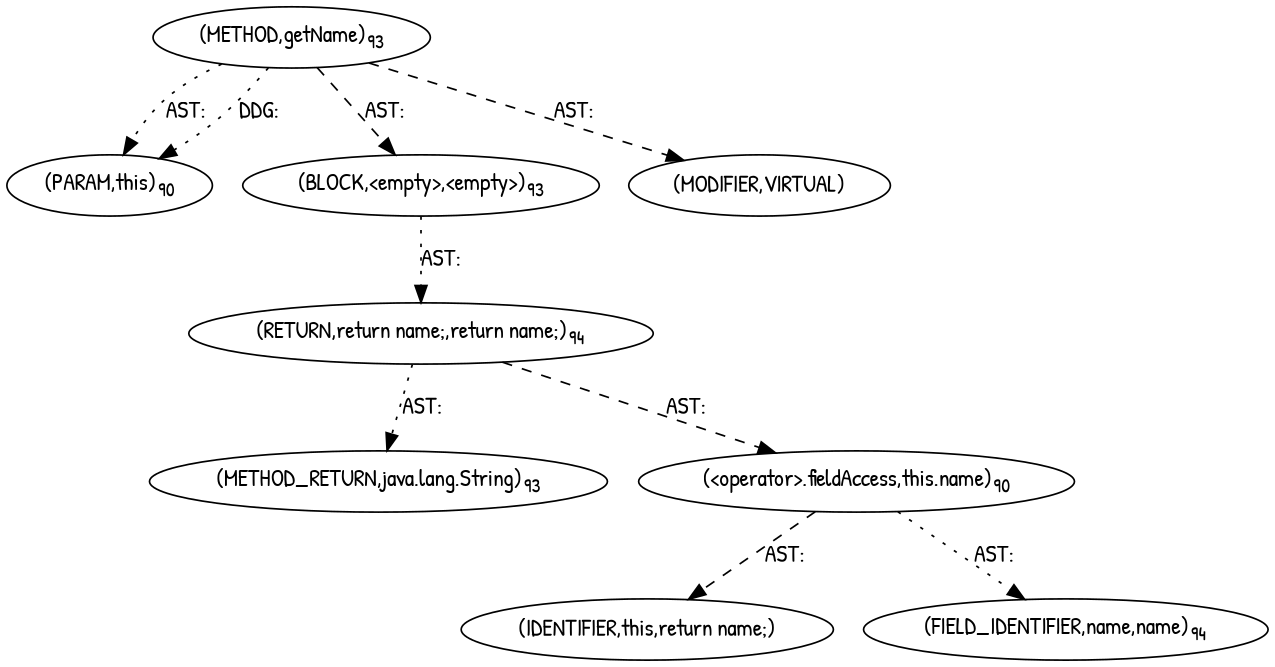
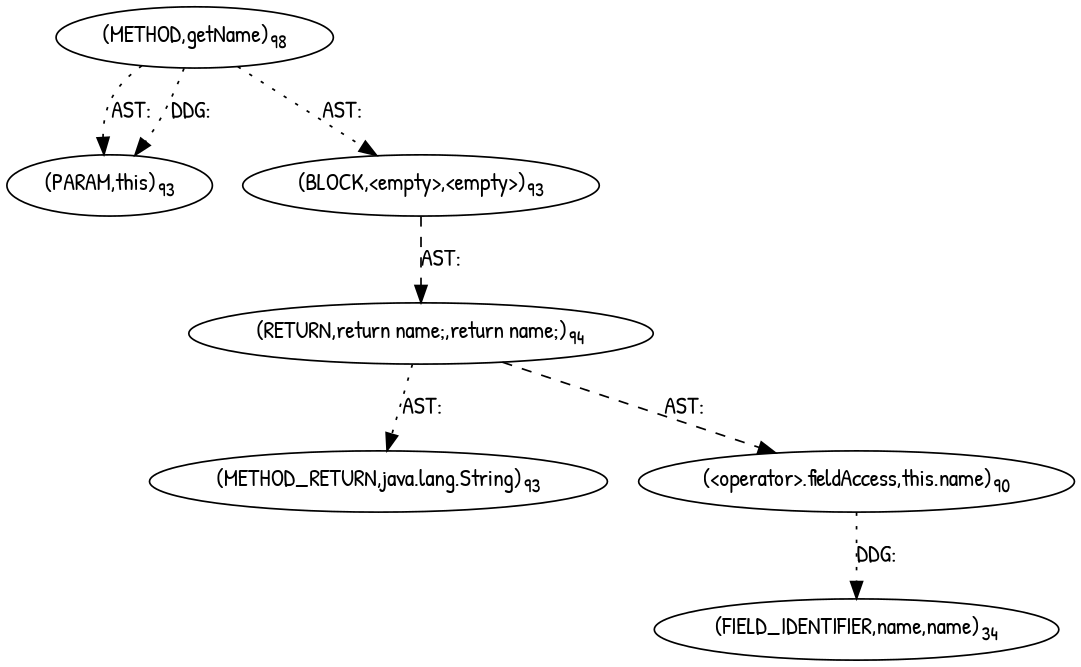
  digraph {
    fontname="Patrick Hand"
    node [fontname="Patrick Hand"]
    edge [fontname="Patrick Hand" style=dotted]
-   n1 [label=<(METHOD,getName)<SUB>93</SUB>>]
-   n2 [label=<(PARAM,this)<SUB>90</SUB>>]
+   n1 [label=<(METHOD,getName)<SUB>98</SUB>>]
+   n2 [label=<(PARAM,this)<SUB>93</SUB>>]
    n3 [label=<(BLOCK,&lt;empty&gt;,&lt;empty&gt;)<SUB>93</SUB>>]
-   n4 [label=<(MODIFIER,VIRTUAL)>]
    n5 [label=<(RETURN,return name;,return name;)<SUB>94</SUB>>]
    n6 [label=<(METHOD_RETURN,java.lang.String)<SUB>93</SUB>>]
    n7 [label=<(&lt;operator&gt;.fieldAccess,this.name)<SUB>90</SUB>>]
-   n8 [label=<(IDENTIFIER,this,return name;)>]
-   n9 [label=<(FIELD_IDENTIFIER,name,name)<SUB>94</SUB>>]
+   n9 [label=<(FIELD_IDENTIFIER,name,name)<SUB>34</SUB>>]
    n1 -> n2 [label="AST: "]
    n1 -> n2 [label="DDG: "]
-   n1 -> n3 [label="AST: " style=dashed]
-   n1 -> n4 [label="AST: " style=dashed]
-   n3 -> n5 [label="AST: "]
+   n1 -> n3 [label="AST: "]
+   n3 -> n5 [label="AST: " style=dashed]
    n5 -> n6 [label="AST: "]
    n5 -> n7 [label="AST: " style=dashed]
-   n7 -> n8 [label="AST: " style=dashed]
-   n7 -> n9 [label="AST: "]
+   n7 -> n9 [label="DDG: "]
  }
